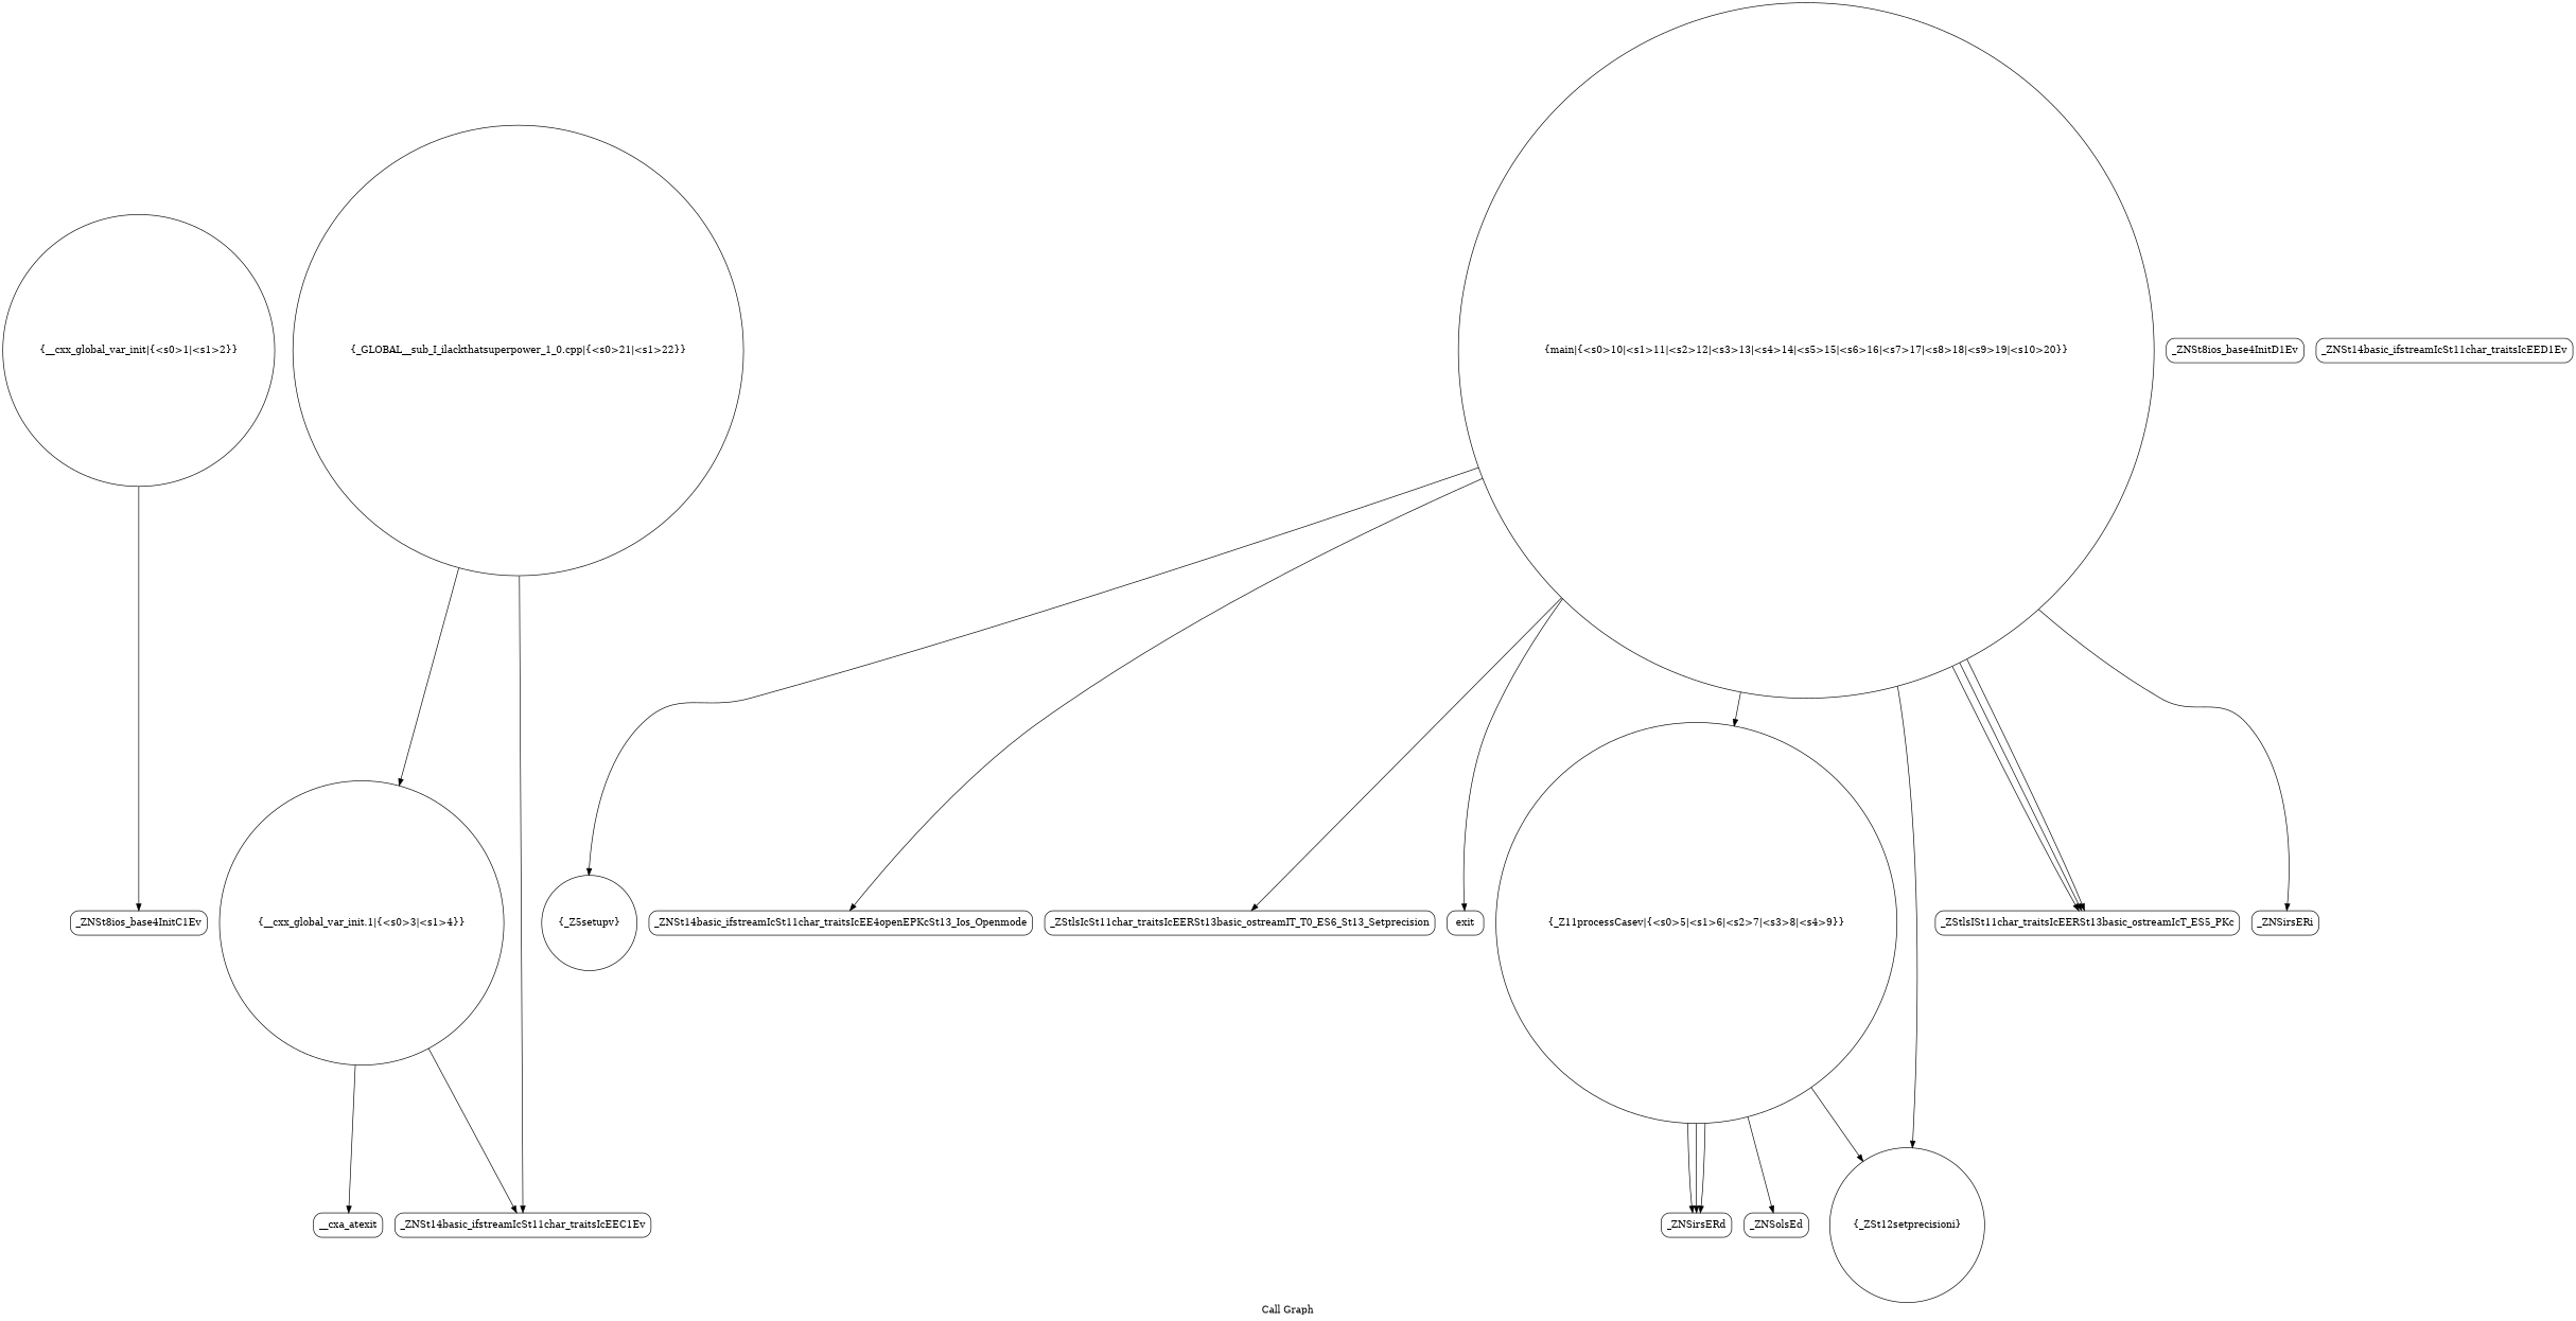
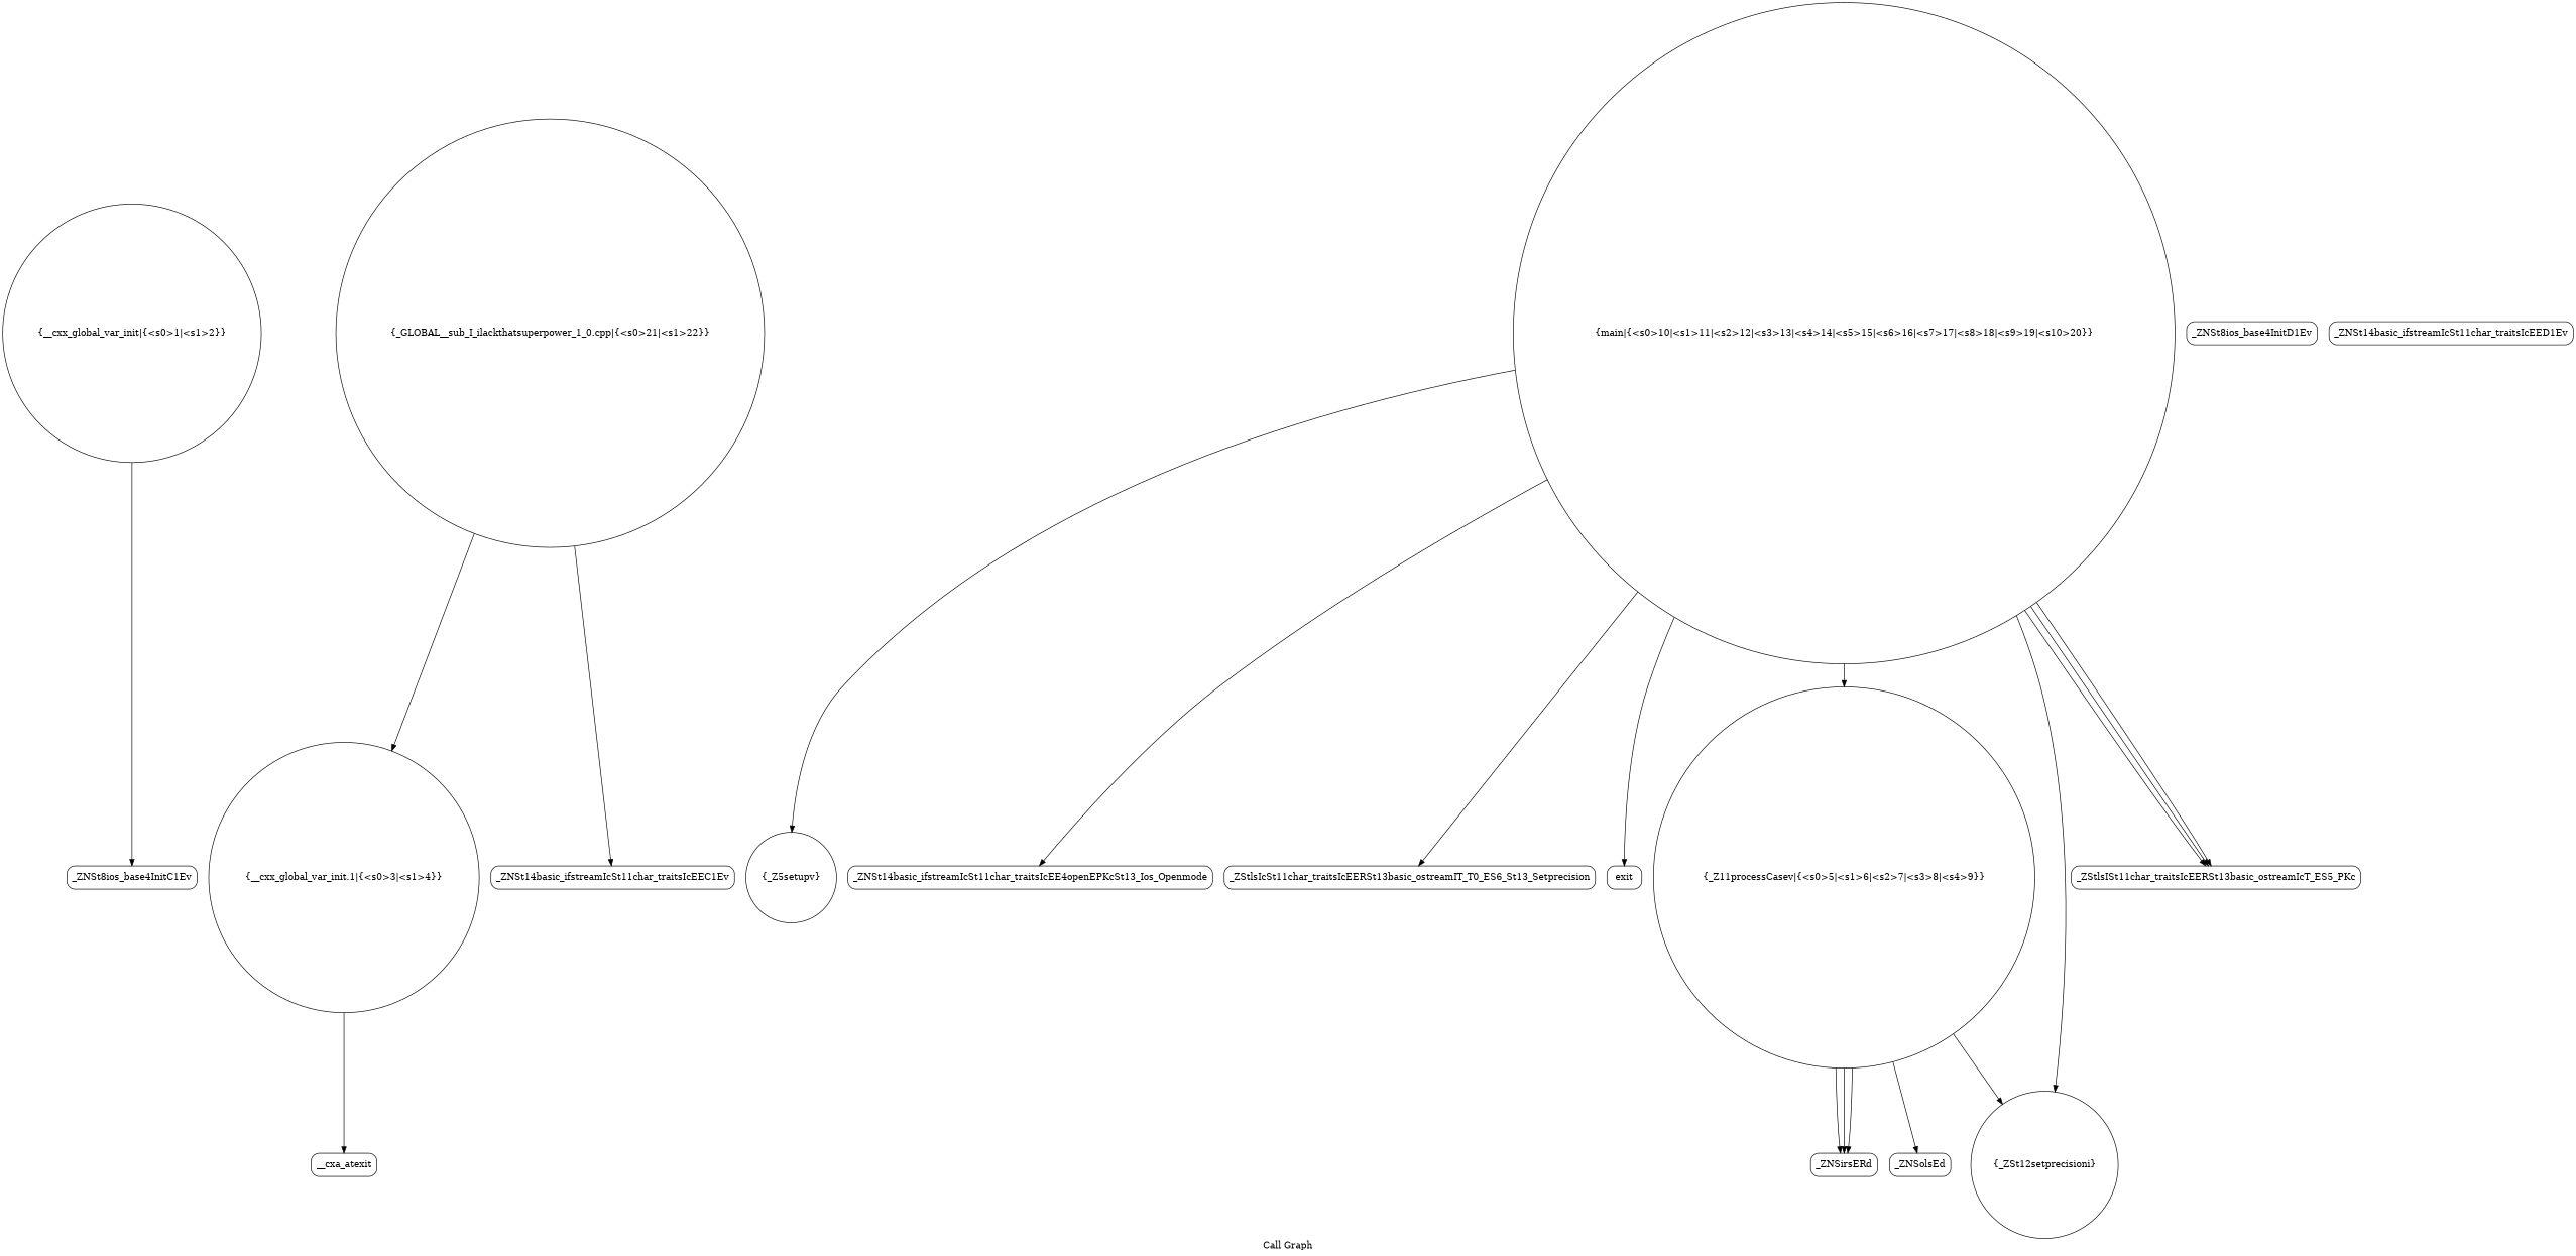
  digraph {
    label="Call Graph"
    node [shape=Mrecord]
    edge [color=black tailport=s0]
    n1 [label="{__cxx_global_var_init|{<s0>1|<s1>2}}" shape=circle]
    n2 [label="{_ZNSt8ios_base4InitC1Ev}"]
    n3 [label="{__cxa_atexit}"]
    n4 [label="{_Z5setupv}" shape=circle]
    n5 [label="{_ZNSt14basic_ifstreamIcSt11char_traitsIcEE4openEPKcSt13_Ios_Openmode}"]
    n6 [label="{_ZNSt8ios_base4InitD1Ev}"]
    n7 [label="{_ZNSirsERd}"]
    n8 [label="{_ZStlsIcSt11char_traitsIcEERSt13basic_ostreamIT_T0_ES6_St13_Setprecision}"]
    n9 [label="{__cxx_global_var_init.1|{<s0>3|<s1>4}}" shape=circle]
    n10 [label="{_ZNSt14basic_ifstreamIcSt11char_traitsIcEEC1Ev}"]
    n11 [label="{_ZNSolsEd}"]
    n12 [label="{_ZNSt14basic_ifstreamIcSt11char_traitsIcEED1Ev}"]
    n13 [label="{exit}"]
    n14 [label="{_Z11processCasev|{<s0>5|<s1>6|<s2>7|<s3>8|<s4>9}}" shape=circle]
    n15 [label="{_ZSt12setprecisioni}" shape=circle]
    n16 [label="{_ZStlsISt11char_traitsIcEERSt13basic_ostreamIcT_ES5_PKc}"]
-   n17 [label="{_ZNSirsERi}"]
    n18 [label="{main|{<s0>10|<s1>11|<s2>12|<s3>13|<s4>14|<s5>15|<s6>16|<s7>17|<s8>18|<s9>19|<s10>20}}" shape=circle]
    n19 [label="{_GLOBAL__sub_I_ilackthatsuperpower_1_0.cpp|{<s0>21|<s1>22}}" shape=circle]
    n1 -> n2
    n9 -> n3 [tailport=s1]
-   n9 -> n10
    n14 -> n7
    n14 -> n7 [tailport=s1]
    n14 -> n7 [tailport=s2]
    n14 -> n11 [tailport=s3]
    n14 -> n15 [tailport=s4]
    n18 -> n4 [tailport=s4]
    n18 -> n5 [tailport=s2]
    n18 -> n8 [tailport=s6]
    n18 -> n13 [tailport=s1]
    n18 -> n14 [tailport=s10]
    n18 -> n15 [tailport=s5]
    n18 -> n16
    n18 -> n16 [tailport=s7]
    n18 -> n16 [tailport=s9]
-   n18 -> n17 [tailport=s3]
    n19 -> n9 [tailport=s1]
    n19 -> n10
  }
